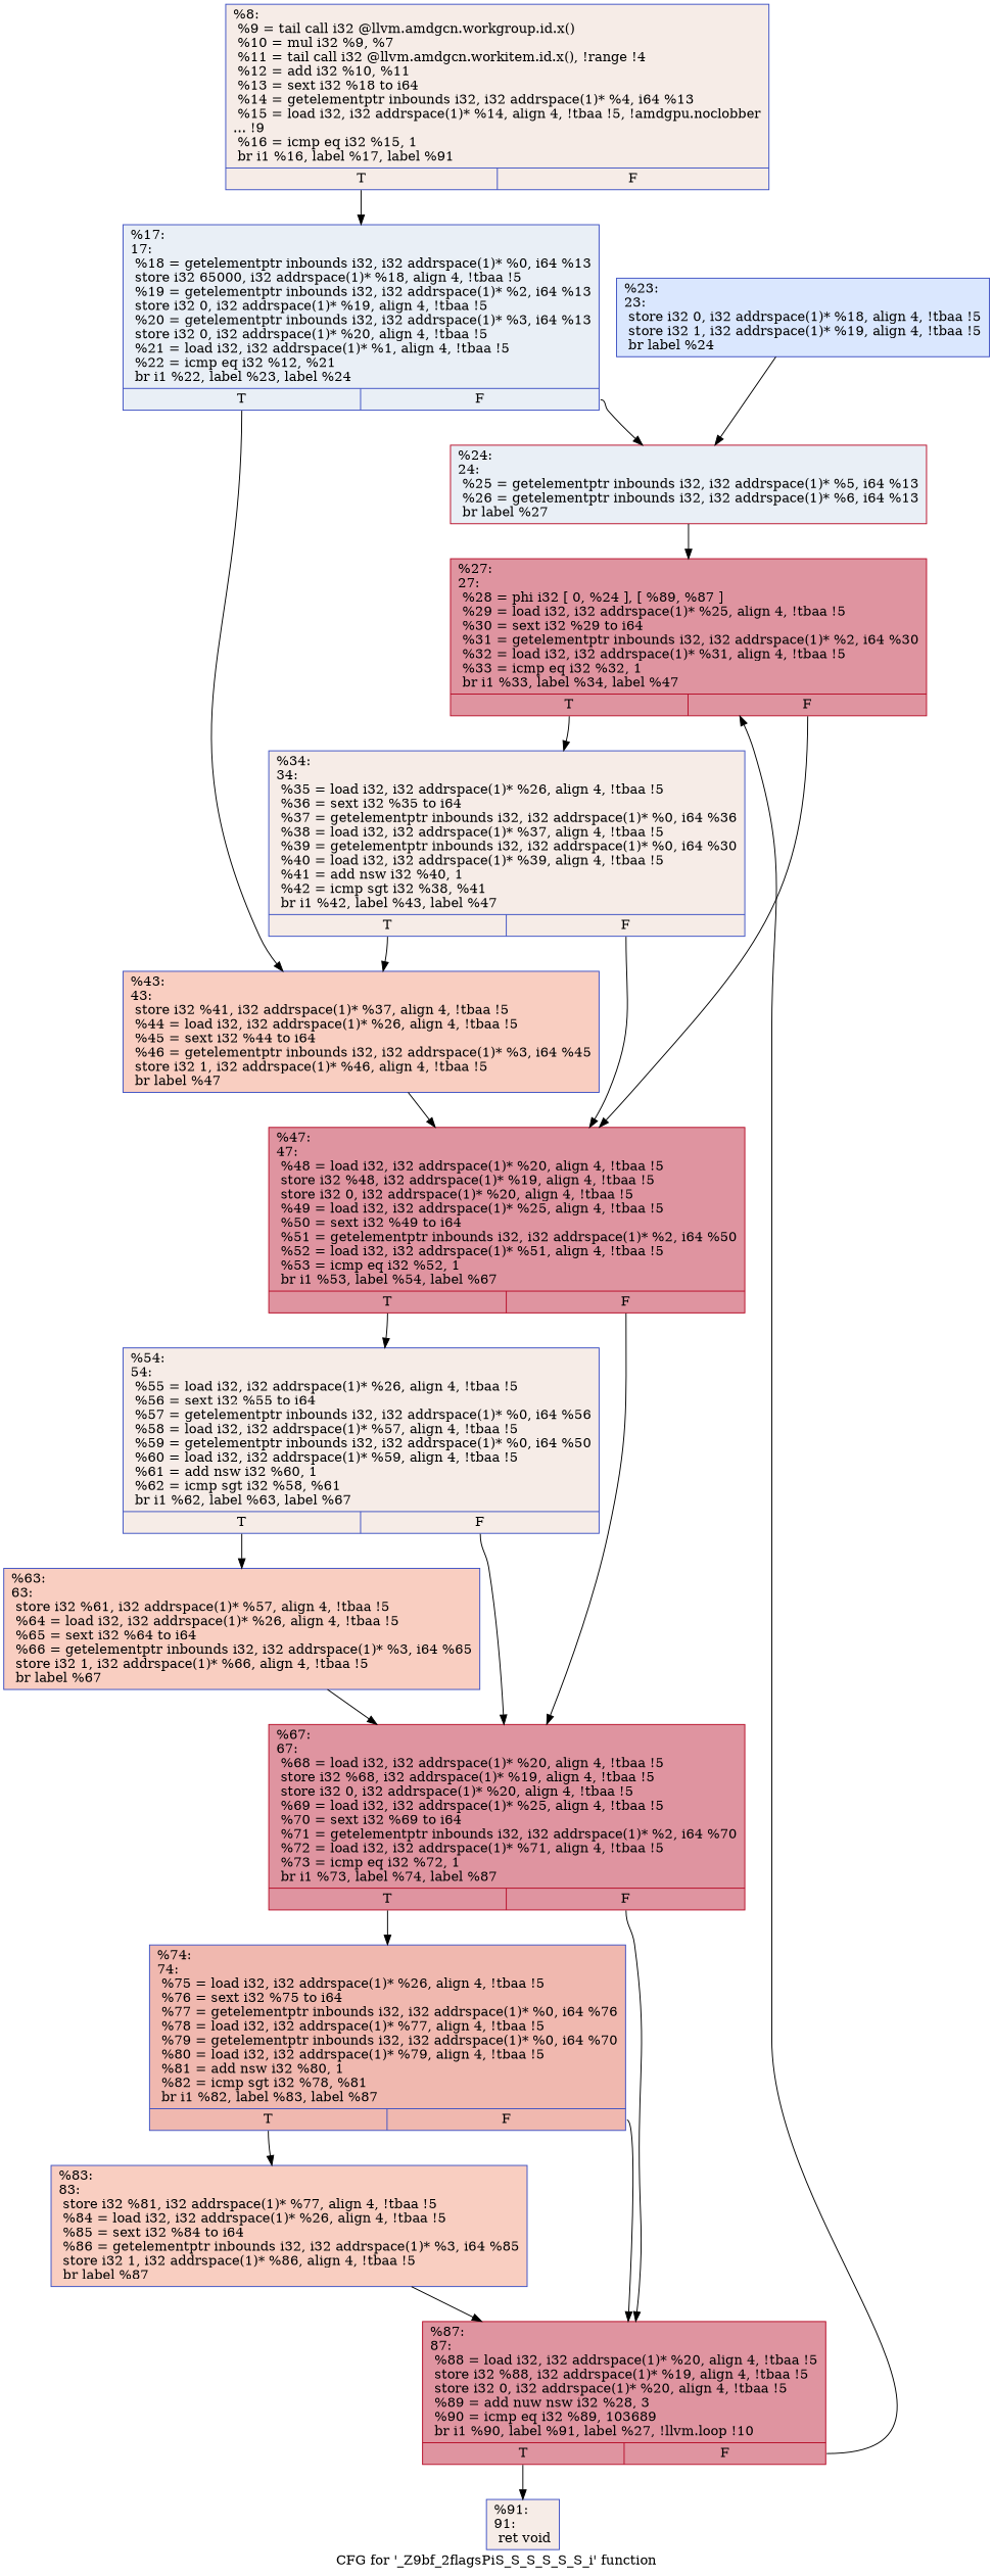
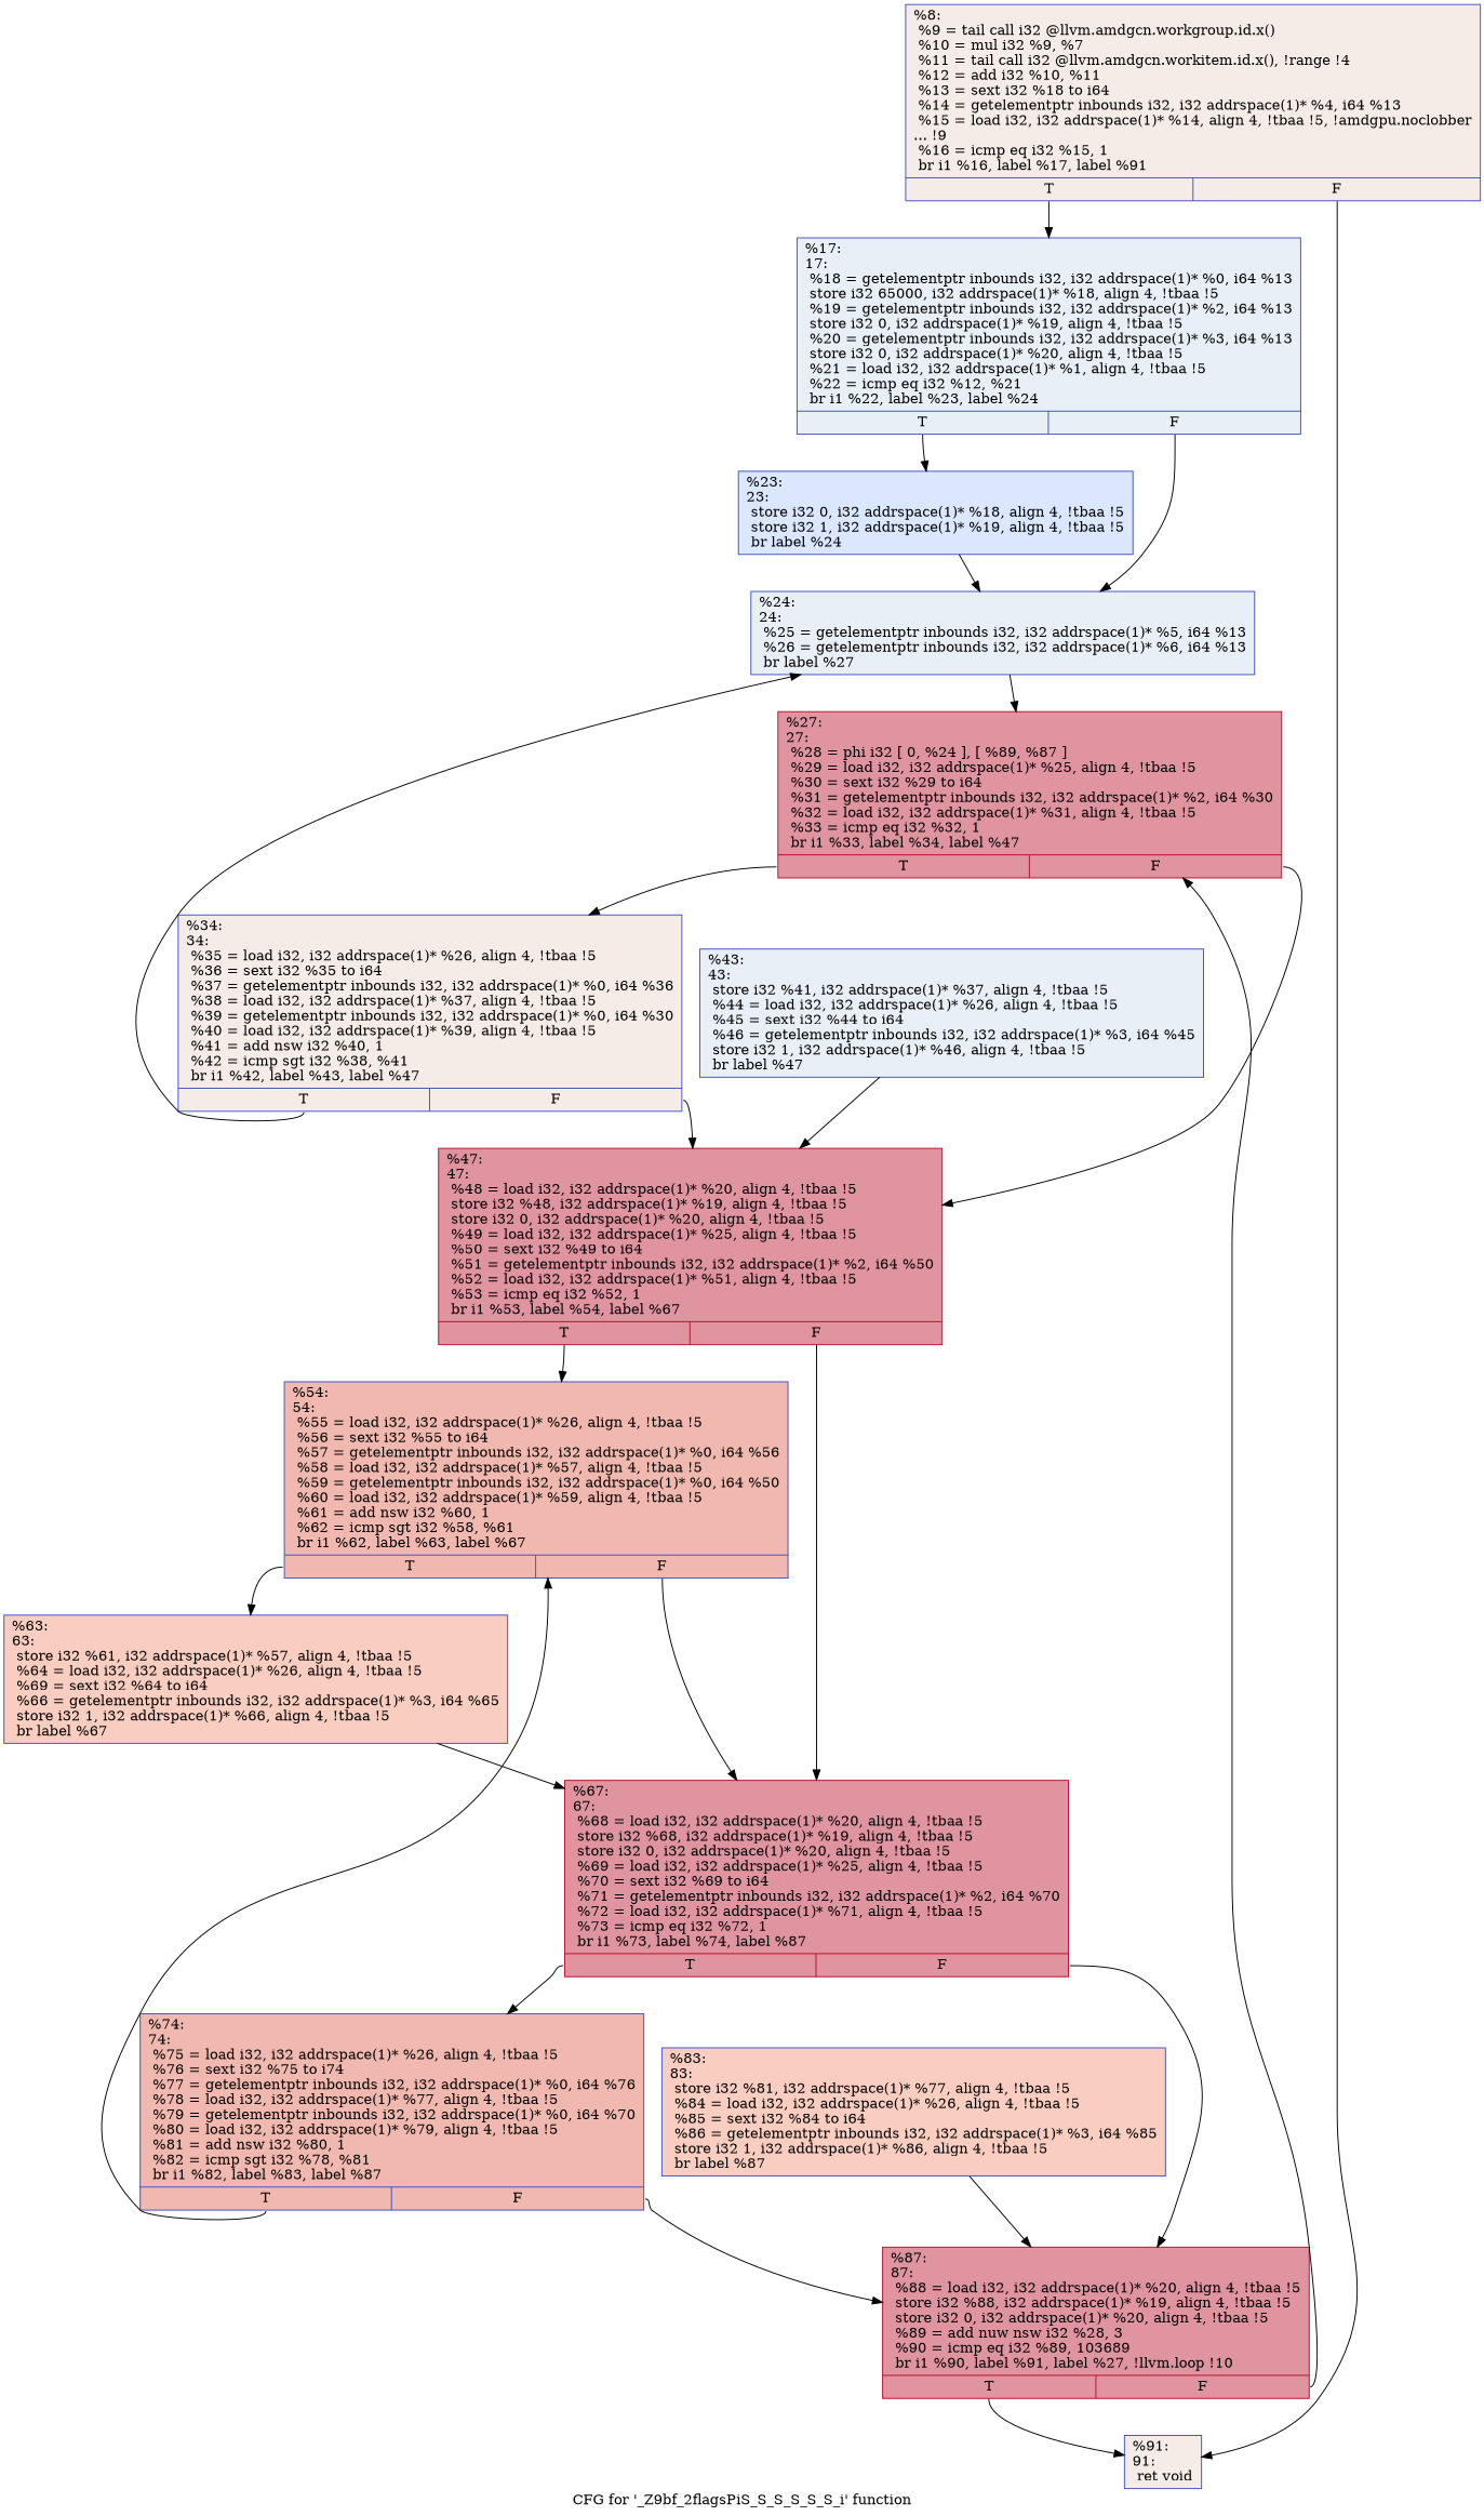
  digraph {
    label="CFG for '_Z9bf_2flagsPiS_S_S_S_S_S_i' function"
    node [color="#3d50c3ff" fillcolor="#b70d2870" shape=record style=filled]
    edge [tailport=s0]
    n1 [fillcolor="#ead5c970" label="{%8:\l  %9 = tail call i32 @llvm.amdgcn.workgroup.id.x()\l  %10 = mul i32 %9, %7\l  %11 = tail call i32 @llvm.amdgcn.workitem.id.x(), !range !4\l  %12 = add i32 %10, %11\l  %13 = sext i32 %18 to i64\l  %14 = getelementptr inbounds i32, i32 addrspace(1)* %4, i64 %13\l  %15 = load i32, i32 addrspace(1)* %14, align 4, !tbaa !5, !amdgpu.noclobber\l... !9\l  %16 = icmp eq i32 %15, 1\l  br i1 %16, label %17, label %91\l|{<s0>T|<s1>F}}"]
    n2 [fillcolor="#cedaeb70" label="{%17:\l17:                                               \l  %18 = getelementptr inbounds i32, i32 addrspace(1)* %0, i64 %13\l  store i32 65000, i32 addrspace(1)* %18, align 4, !tbaa !5\l  %19 = getelementptr inbounds i32, i32 addrspace(1)* %2, i64 %13\l  store i32 0, i32 addrspace(1)* %19, align 4, !tbaa !5\l  %20 = getelementptr inbounds i32, i32 addrspace(1)* %3, i64 %13\l  store i32 0, i32 addrspace(1)* %20, align 4, !tbaa !5\l  %21 = load i32, i32 addrspace(1)* %1, align 4, !tbaa !5\l  %22 = icmp eq i32 %12, %21\l  br i1 %22, label %23, label %24\l|{<s0>T|<s1>F}}"]
    n3 [fillcolor="#ead5c970" label="{%91:\l91:                                               \l  ret void\l}"]
    n4 [fillcolor="#abc8fd70" label="{%23:\l23:                                               \l  store i32 0, i32 addrspace(1)* %18, align 4, !tbaa !5\l  store i32 1, i32 addrspace(1)* %19, align 4, !tbaa !5\l  br label %24\l}"]
-   n5 [color="#b70d28ff" fillcolor="#cedaeb70" label="{%24:\l24:                                               \l  %25 = getelementptr inbounds i32, i32 addrspace(1)* %5, i64 %13\l  %26 = getelementptr inbounds i32, i32 addrspace(1)* %6, i64 %13\l  br label %27\l}"]
+   n5 [fillcolor="#cedaeb70" label="{%24:\l24:                                               \l  %25 = getelementptr inbounds i32, i32 addrspace(1)* %5, i64 %13\l  %26 = getelementptr inbounds i32, i32 addrspace(1)* %6, i64 %13\l  br label %27\l}"]
    n6 [color="#b70d28ff" label="{%27:\l27:                                               \l  %28 = phi i32 [ 0, %24 ], [ %89, %87 ]\l  %29 = load i32, i32 addrspace(1)* %25, align 4, !tbaa !5\l  %30 = sext i32 %29 to i64\l  %31 = getelementptr inbounds i32, i32 addrspace(1)* %2, i64 %30\l  %32 = load i32, i32 addrspace(1)* %31, align 4, !tbaa !5\l  %33 = icmp eq i32 %32, 1\l  br i1 %33, label %34, label %47\l|{<s0>T|<s1>F}}"]
    n7 [fillcolor="#ead5c970" label="{%34:\l34:                                               \l  %35 = load i32, i32 addrspace(1)* %26, align 4, !tbaa !5\l  %36 = sext i32 %35 to i64\l  %37 = getelementptr inbounds i32, i32 addrspace(1)* %0, i64 %36\l  %38 = load i32, i32 addrspace(1)* %37, align 4, !tbaa !5\l  %39 = getelementptr inbounds i32, i32 addrspace(1)* %0, i64 %30\l  %40 = load i32, i32 addrspace(1)* %39, align 4, !tbaa !5\l  %41 = add nsw i32 %40, 1\l  %42 = icmp sgt i32 %38, %41\l  br i1 %42, label %43, label %47\l|{<s0>T|<s1>F}}"]
    n8 [color="#b70d28ff" label="{%47:\l47:                                               \l  %48 = load i32, i32 addrspace(1)* %20, align 4, !tbaa !5\l  store i32 %48, i32 addrspace(1)* %19, align 4, !tbaa !5\l  store i32 0, i32 addrspace(1)* %20, align 4, !tbaa !5\l  %49 = load i32, i32 addrspace(1)* %25, align 4, !tbaa !5\l  %50 = sext i32 %49 to i64\l  %51 = getelementptr inbounds i32, i32 addrspace(1)* %2, i64 %50\l  %52 = load i32, i32 addrspace(1)* %51, align 4, !tbaa !5\l  %53 = icmp eq i32 %52, 1\l  br i1 %53, label %54, label %67\l|{<s0>T|<s1>F}}"]
-   n9 [fillcolor="#f2907270" label="{%43:\l43:                                               \l  store i32 %41, i32 addrspace(1)* %37, align 4, !tbaa !5\l  %44 = load i32, i32 addrspace(1)* %26, align 4, !tbaa !5\l  %45 = sext i32 %44 to i64\l  %46 = getelementptr inbounds i32, i32 addrspace(1)* %3, i64 %45\l  store i32 1, i32 addrspace(1)* %46, align 4, !tbaa !5\l  br label %47\l}"]
-   n10 [fillcolor="#ead5c970" label="{%54:\l54:                                               \l  %55 = load i32, i32 addrspace(1)* %26, align 4, !tbaa !5\l  %56 = sext i32 %55 to i64\l  %57 = getelementptr inbounds i32, i32 addrspace(1)* %0, i64 %56\l  %58 = load i32, i32 addrspace(1)* %57, align 4, !tbaa !5\l  %59 = getelementptr inbounds i32, i32 addrspace(1)* %0, i64 %50\l  %60 = load i32, i32 addrspace(1)* %59, align 4, !tbaa !5\l  %61 = add nsw i32 %60, 1\l  %62 = icmp sgt i32 %58, %61\l  br i1 %62, label %63, label %67\l|{<s0>T|<s1>F}}"]
+   n9 [fillcolor="#cedaeb70" label="{%43:\l43:                                               \l  store i32 %41, i32 addrspace(1)* %37, align 4, !tbaa !5\l  %44 = load i32, i32 addrspace(1)* %26, align 4, !tbaa !5\l  %45 = sext i32 %44 to i64\l  %46 = getelementptr inbounds i32, i32 addrspace(1)* %3, i64 %45\l  store i32 1, i32 addrspace(1)* %46, align 4, !tbaa !5\l  br label %47\l}"]
+   n10 [fillcolor="#dc5d4a70" label="{%54:\l54:                                               \l  %55 = load i32, i32 addrspace(1)* %26, align 4, !tbaa !5\l  %56 = sext i32 %55 to i64\l  %57 = getelementptr inbounds i32, i32 addrspace(1)* %0, i64 %56\l  %58 = load i32, i32 addrspace(1)* %57, align 4, !tbaa !5\l  %59 = getelementptr inbounds i32, i32 addrspace(1)* %0, i64 %50\l  %60 = load i32, i32 addrspace(1)* %59, align 4, !tbaa !5\l  %61 = add nsw i32 %60, 1\l  %62 = icmp sgt i32 %58, %61\l  br i1 %62, label %63, label %67\l|{<s0>T|<s1>F}}"]
    n11 [color="#b70d28ff" label="{%67:\l67:                                               \l  %68 = load i32, i32 addrspace(1)* %20, align 4, !tbaa !5\l  store i32 %68, i32 addrspace(1)* %19, align 4, !tbaa !5\l  store i32 0, i32 addrspace(1)* %20, align 4, !tbaa !5\l  %69 = load i32, i32 addrspace(1)* %25, align 4, !tbaa !5\l  %70 = sext i32 %69 to i64\l  %71 = getelementptr inbounds i32, i32 addrspace(1)* %2, i64 %70\l  %72 = load i32, i32 addrspace(1)* %71, align 4, !tbaa !5\l  %73 = icmp eq i32 %72, 1\l  br i1 %73, label %74, label %87\l|{<s0>T|<s1>F}}"]
-   n12 [fillcolor="#f2907270" label="{%63:\l63:                                               \l  store i32 %61, i32 addrspace(1)* %57, align 4, !tbaa !5\l  %64 = load i32, i32 addrspace(1)* %26, align 4, !tbaa !5\l  %65 = sext i32 %64 to i64\l  %66 = getelementptr inbounds i32, i32 addrspace(1)* %3, i64 %65\l  store i32 1, i32 addrspace(1)* %66, align 4, !tbaa !5\l  br label %67\l}"]
-   n13 [fillcolor="#dc5d4a70" label="{%74:\l74:                                               \l  %75 = load i32, i32 addrspace(1)* %26, align 4, !tbaa !5\l  %76 = sext i32 %75 to i64\l  %77 = getelementptr inbounds i32, i32 addrspace(1)* %0, i64 %76\l  %78 = load i32, i32 addrspace(1)* %77, align 4, !tbaa !5\l  %79 = getelementptr inbounds i32, i32 addrspace(1)* %0, i64 %70\l  %80 = load i32, i32 addrspace(1)* %79, align 4, !tbaa !5\l  %81 = add nsw i32 %80, 1\l  %82 = icmp sgt i32 %78, %81\l  br i1 %82, label %83, label %87\l|{<s0>T|<s1>F}}"]
+   n12 [fillcolor="#f2907270" label="{%63:\l63:                                               \l  store i32 %61, i32 addrspace(1)* %57, align 4, !tbaa !5\l  %64 = load i32, i32 addrspace(1)* %26, align 4, !tbaa !5\l  %69 = sext i32 %64 to i64\l  %66 = getelementptr inbounds i32, i32 addrspace(1)* %3, i64 %65\l  store i32 1, i32 addrspace(1)* %66, align 4, !tbaa !5\l  br label %67\l}"]
+   n13 [fillcolor="#dc5d4a70" label="{%74:\l74:                                               \l  %75 = load i32, i32 addrspace(1)* %26, align 4, !tbaa !5\l  %76 = sext i32 %75 to i74\l  %77 = getelementptr inbounds i32, i32 addrspace(1)* %0, i64 %76\l  %78 = load i32, i32 addrspace(1)* %77, align 4, !tbaa !5\l  %79 = getelementptr inbounds i32, i32 addrspace(1)* %0, i64 %70\l  %80 = load i32, i32 addrspace(1)* %79, align 4, !tbaa !5\l  %81 = add nsw i32 %80, 1\l  %82 = icmp sgt i32 %78, %81\l  br i1 %82, label %83, label %87\l|{<s0>T|<s1>F}}"]
    n14 [color="#b70d28ff" label="{%87:\l87:                                               \l  %88 = load i32, i32 addrspace(1)* %20, align 4, !tbaa !5\l  store i32 %88, i32 addrspace(1)* %19, align 4, !tbaa !5\l  store i32 0, i32 addrspace(1)* %20, align 4, !tbaa !5\l  %89 = add nuw nsw i32 %28, 3\l  %90 = icmp eq i32 %89, 103689\l  br i1 %90, label %91, label %27, !llvm.loop !10\l|{<s0>T|<s1>F}}"]
    n15 [fillcolor="#f2907270" label="{%83:\l83:                                               \l  store i32 %81, i32 addrspace(1)* %77, align 4, !tbaa !5\l  %84 = load i32, i32 addrspace(1)* %26, align 4, !tbaa !5\l  %85 = sext i32 %84 to i64\l  %86 = getelementptr inbounds i32, i32 addrspace(1)* %3, i64 %85\l  store i32 1, i32 addrspace(1)* %86, align 4, !tbaa !5\l  br label %87\l}"]
    n1 -> n2
-   n2 -> n9
+   n1 -> n3 [tailport=s1]
+   n2 -> n4
    n2 -> n5 [tailport=s1]
    n4 -> n5
    n5 -> n6
    n6 -> n7
    n6 -> n8 [tailport=s1]
    n7 -> n8 [tailport=s1]
-   n7 -> n9
+   n7 -> n5
    n8 -> n10
    n8 -> n11 [tailport=s1]
    n9 -> n8
    n10 -> n11 [tailport=s1]
    n10 -> n12
    n11 -> n13
    n11 -> n14 [tailport=s1]
    n12 -> n11
    n13 -> n14 [tailport=s1]
-   n13 -> n15
+   n13 -> n10
    n14 -> n3
    n14 -> n6 [tailport=s1]
    n15 -> n14
  }
